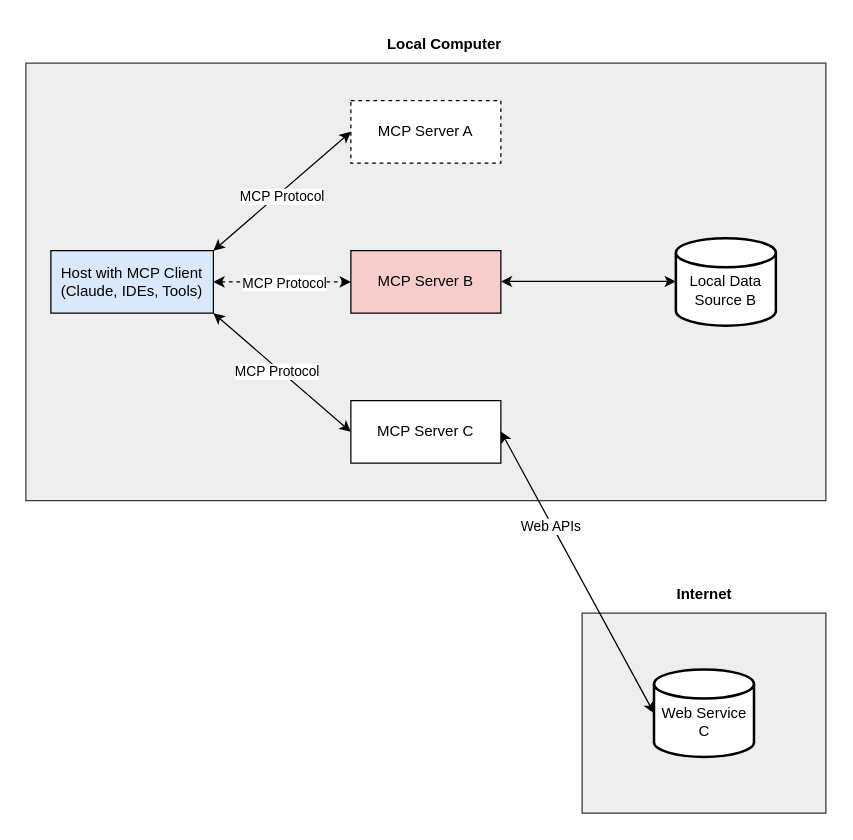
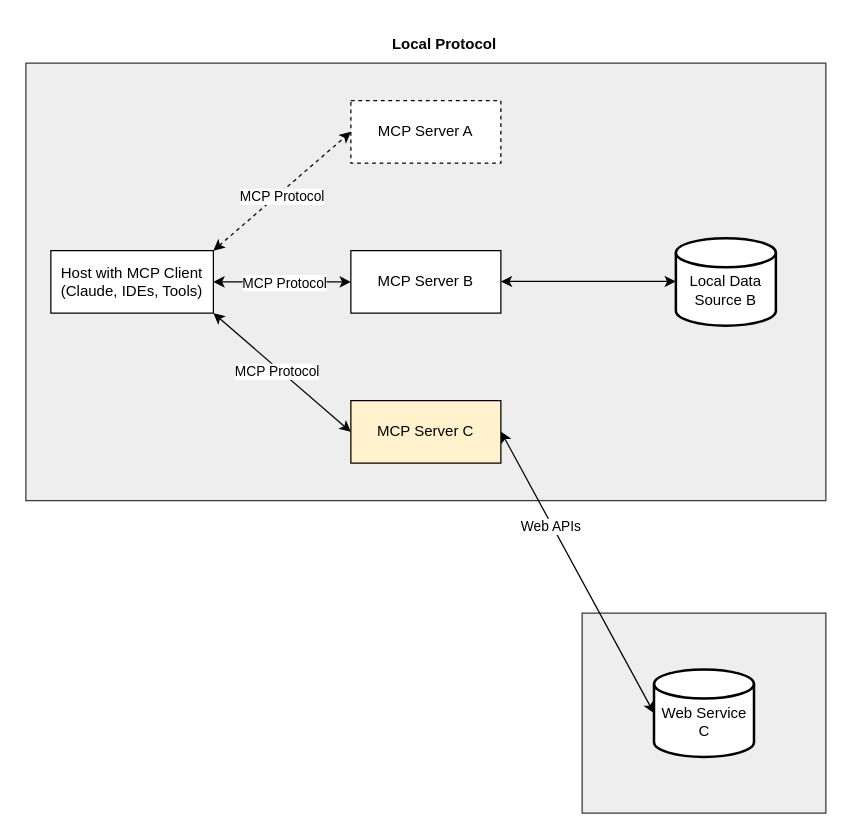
  <mxCell id="0" />
  <mxCell id="1" parent="0" />
  <mxCell id="2" value="" style="rounded=0;whiteSpace=wrap;html=1;fillColor=#eeeeee;strokeColor=#36393d;" vertex="1" parent="1"><mxGeometry x="465" y="490" width="195" height="160" as="geometry" /></mxCell>
  <mxCell id="3" value="" style="rounded=0;whiteSpace=wrap;html=1;fillColor=#eeeeee;strokeColor=#36393d;" vertex="1" parent="1"><mxGeometry x="20" y="50" width="640" height="350" as="geometry" /></mxCell>
- <mxCell id="4" value="Host with MCP Client (Claude, IDEs, Tools)" style="rounded=0;whiteSpace=wrap;html=1;fillColor=#dae8fc;" vertex="1" parent="1"><mxGeometry x="40" y="200" width="130" height="50" as="geometry" /></mxCell>
+ <mxCell id="4" value="Host with MCP Client (Claude, IDEs, Tools)" style="rounded=0;whiteSpace=wrap;html=1;" vertex="1" parent="1"><mxGeometry x="40" y="200" width="130" height="50" as="geometry" /></mxCell>
  <mxCell id="5" value="MCP Server A" style="rounded=0;whiteSpace=wrap;html=1;dashed=1;" vertex="1" parent="1"><mxGeometry x="280" y="80" width="120" height="50" as="geometry" /></mxCell>
- <mxCell id="6" value="MCP Server B" style="rounded=0;whiteSpace=wrap;html=1;fillColor=#f8cecc;" vertex="1" parent="1"><mxGeometry x="280" y="200" width="120" height="50" as="geometry" /></mxCell>
- <mxCell id="7" value="MCP Server C" style="rounded=0;whiteSpace=wrap;html=1;" vertex="1" parent="1"><mxGeometry x="280" y="320" width="120" height="50" as="geometry" /></mxCell>
- <mxCell id="8" value="" style="endArrow=classic;startArrow=classic;html=1;rounded=0;exitX=1;exitY=0;exitDx=0;exitDy=0;entryX=0;entryY=0.5;entryDx=0;entryDy=0;" edge="1" parent="1" source="4" target="5"><mxGeometry width="50" height="50" relative="1" as="geometry"><mxPoint x="230" y="160" as="sourcePoint" /><mxPoint x="220" y="140.857" as="targetPoint" /><Array as="points" /></mxGeometry></mxCell>
+ <mxCell id="6" value="MCP Server B" style="rounded=0;whiteSpace=wrap;html=1;" vertex="1" parent="1"><mxGeometry x="280" y="200" width="120" height="50" as="geometry" /></mxCell>
+ <mxCell id="7" value="MCP Server C" style="rounded=0;whiteSpace=wrap;html=1;fillColor=#fff2cc;" vertex="1" parent="1"><mxGeometry x="280" y="320" width="120" height="50" as="geometry" /></mxCell>
+ <mxCell id="8" value="" style="endArrow=classic;startArrow=classic;html=1;rounded=0;exitX=1;exitY=0;exitDx=0;exitDy=0;entryX=0;entryY=0.5;entryDx=0;entryDy=0;dashed=1;" edge="1" parent="1" source="4" target="5"><mxGeometry width="50" height="50" relative="1" as="geometry"><mxPoint x="230" y="160" as="sourcePoint" /><mxPoint x="220" y="140.857" as="targetPoint" /><Array as="points" /></mxGeometry></mxCell>
  <mxCell id="9" value="MCP Protocol" style="edgeLabel;html=1;align=center;verticalAlign=middle;resizable=0;points=[];" vertex="1" connectable="0" parent="8"><mxGeometry x="-0.041" y="-3" relative="1" as="geometry"><mxPoint as="offset" /></mxGeometry></mxCell>
- <mxCell id="10" value="" style="endArrow=classic;startArrow=classic;html=1;rounded=0;exitX=1;exitY=0.5;exitDx=0;exitDy=0;entryX=0;entryY=0.5;entryDx=0;entryDy=0;dashed=1;" edge="1" parent="1" source="4" target="6"><mxGeometry width="50" height="50" relative="1" as="geometry"><mxPoint x="180" y="235" as="sourcePoint" /><mxPoint x="290" y="115" as="targetPoint" /><Array as="points" /></mxGeometry></mxCell>
+ <mxCell id="10" value="" style="endArrow=classic;startArrow=classic;html=1;rounded=0;exitX=1;exitY=0.5;exitDx=0;exitDy=0;entryX=0;entryY=0.5;entryDx=0;entryDy=0;" edge="1" parent="1" source="4" target="6"><mxGeometry width="50" height="50" relative="1" as="geometry"><mxPoint x="180" y="235" as="sourcePoint" /><mxPoint x="290" y="115" as="targetPoint" /><Array as="points" /></mxGeometry></mxCell>
  <mxCell id="11" value="MCP Protocol" style="edgeLabel;html=1;align=center;verticalAlign=middle;resizable=0;points=[];" vertex="1" connectable="0" parent="10"><mxGeometry x="0.018" y="-2" relative="1" as="geometry"><mxPoint y="-2" as="offset" /></mxGeometry></mxCell>
  <mxCell id="12" value="" style="endArrow=classic;startArrow=classic;html=1;rounded=0;exitX=1;exitY=0.5;exitDx=0;exitDy=0;entryX=0;entryY=0.5;entryDx=0;entryDy=0;" edge="1" parent="1" target="7"><mxGeometry width="50" height="50" relative="1" as="geometry"><mxPoint x="170" y="250" as="sourcePoint" /><mxPoint x="280" y="250" as="targetPoint" /><Array as="points" /></mxGeometry></mxCell>
  <mxCell id="13" value="MCP Protocol" style="edgeLabel;html=1;align=center;verticalAlign=middle;resizable=0;points=[];" vertex="1" connectable="0" parent="12"><mxGeometry x="-0.046" y="-2" relative="1" as="geometry"><mxPoint as="offset" /></mxGeometry></mxCell>
  <mxCell id="14" value="&lt;br&gt;Local Data Source B" style="strokeWidth=2;html=1;shape=mxgraph.flowchart.database;whiteSpace=wrap;" vertex="1" parent="1"><mxGeometry x="540" y="190" width="80" height="70" as="geometry" /></mxCell>
  <mxCell id="15" value="&lt;br&gt;Web Service C" style="strokeWidth=2;html=1;shape=mxgraph.flowchart.database;whiteSpace=wrap;" vertex="1" parent="1"><mxGeometry x="522.5" y="535" width="80" height="70" as="geometry" /></mxCell>
  <mxCell id="16" value="" style="endArrow=classic;startArrow=classic;html=1;rounded=0;exitX=1;exitY=0.5;exitDx=0;exitDy=0;entryX=0;entryY=0.5;entryDx=0;entryDy=0;entryPerimeter=0;" edge="1" parent="1"><mxGeometry width="50" height="50" relative="1" as="geometry"><mxPoint x="400" y="224.66" as="sourcePoint" /><mxPoint x="540" y="224.66" as="targetPoint" /><Array as="points"><mxPoint x="470" y="224.66" /></Array></mxGeometry></mxCell>
  <mxCell id="17" value="" style="endArrow=classic;startArrow=classic;html=1;rounded=0;exitX=1;exitY=0.5;exitDx=0;exitDy=0;entryX=0;entryY=0.5;entryDx=0;entryDy=0;entryPerimeter=0;" edge="1" parent="1" target="15"><mxGeometry width="50" height="50" relative="1" as="geometry"><mxPoint x="400" y="344.66" as="sourcePoint" /><mxPoint x="540" y="344.66" as="targetPoint" /><Array as="points" /></mxGeometry></mxCell>
  <mxCell id="18" value="Web APIs" style="edgeLabel;html=1;align=center;verticalAlign=middle;resizable=0;points=[];" vertex="1" connectable="0" parent="17"><mxGeometry x="-0.199" y="2" relative="1" as="geometry"><mxPoint x="-11" y="-14" as="offset" /></mxGeometry></mxCell>
- <mxCell id="19" value="&lt;b&gt;Local Computer&lt;/b&gt;" style="text;strokeColor=none;align=center;fillColor=none;html=1;verticalAlign=middle;whiteSpace=wrap;rounded=0;" vertex="1" parent="1"><mxGeometry x="285" y="20" width="140" height="30" as="geometry" /></mxCell>
- <mxCell id="20" value="&lt;b&gt;Internet&lt;/b&gt;" style="text;strokeColor=none;align=center;fillColor=none;html=1;verticalAlign=middle;whiteSpace=wrap;rounded=0;" vertex="1" parent="1"><mxGeometry x="492.5" y="460" width="140" height="30" as="geometry" /></mxCell>
+ <mxCell id="19" value="&lt;b&gt;Local Protocol&lt;/b&gt;" style="text;strokeColor=none;align=center;fillColor=none;html=1;verticalAlign=middle;whiteSpace=wrap;rounded=0;" vertex="1" parent="1"><mxGeometry x="285" y="20" width="140" height="30" as="geometry" /></mxCell>
